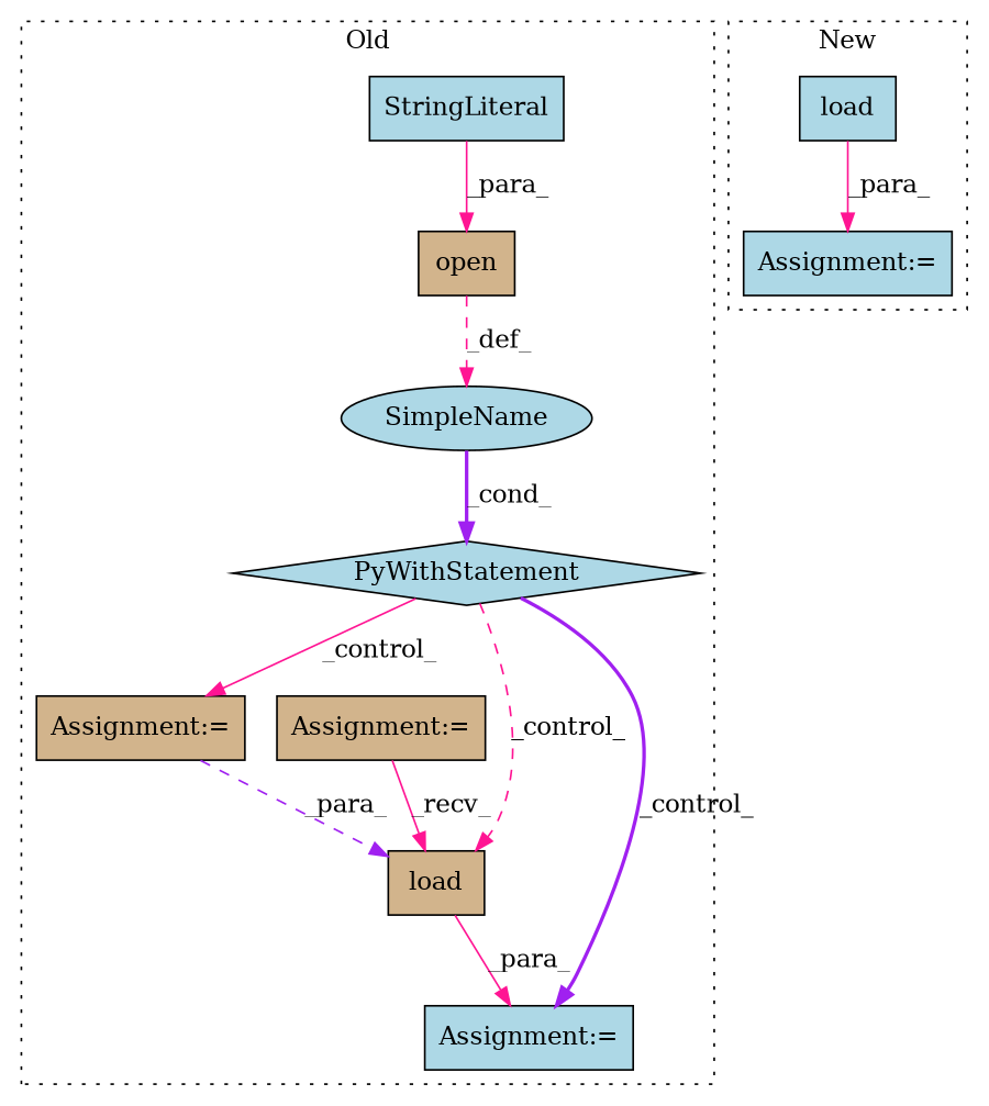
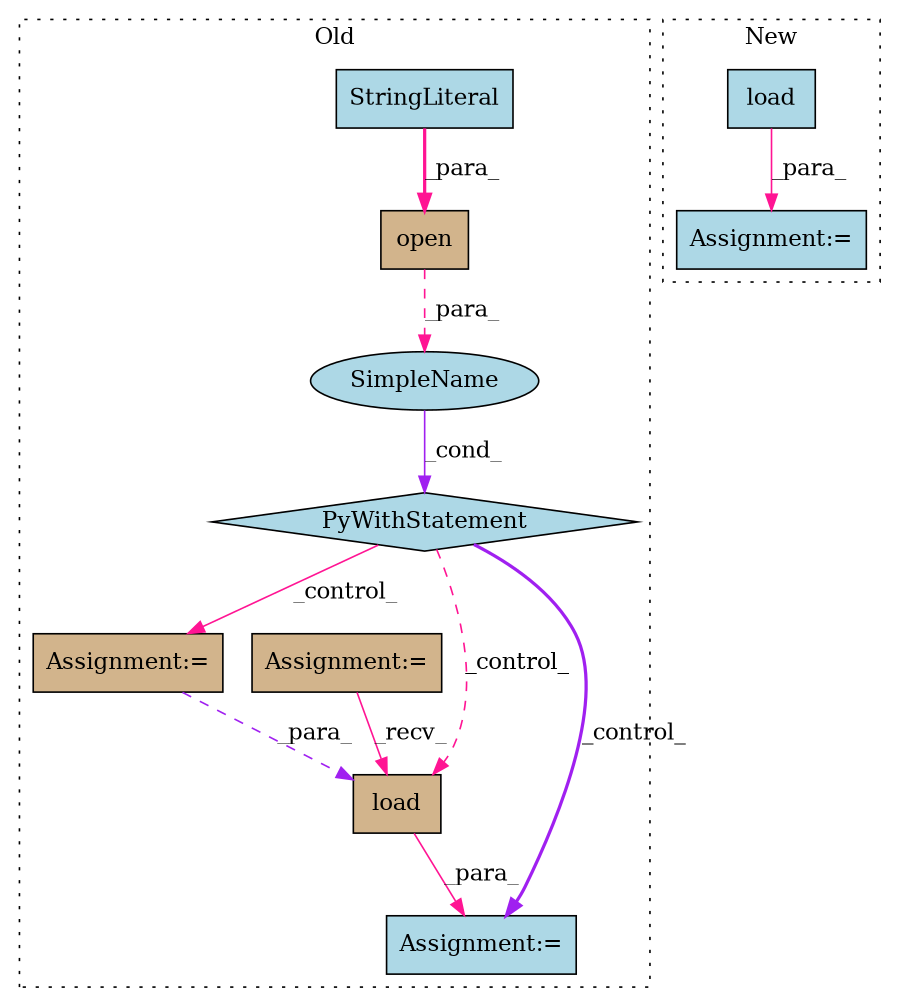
  digraph {
    node [a=7 fillcolor=lightblue l=1 shape=box style=filled]
    edge [color=deeppink style=solid]
    n1 [a=104 l="10,2" label=PyWithStatement s="1072,1106" shape=diamond]
    n2 [fillcolor=tan label="Assignment:=" s=1123]
    n3 [a=42 label=SimpleName shape=ellipse l=""]
    n4 [label="Assignment:=" s=1142]
    n5 [a=32 fillcolor=tan l="5,1" label=load s="1150,1156"]
    n6 [a=32 fillcolor=tan l="5,1" label=open s="1082,1105"]
    n7 [a=45 l=4 label=StringLiteral s=1101]
    n8 [fillcolor=tan l=6 label="Assignment:=" s=536]
    n9 [a=32 l="5,1" label=load s="1000,1018"]
    n10 [label="Assignment:=" s=993]
    subgraph cluster_1 {
      label=Old
      style=dotted
      n1
      n2
      n3
      n4
      n5
      n6
      n7
      n8
    }
    subgraph cluster_2 {
      label=New
      style=dotted
      n9
      n10
    }
    n1 -> n2 [label=_control_]
    n1 -> n4 [color=purple label=_control_ style=bold]
    n1 -> n5 [label=_control_ style=dashed]
    n2 -> n5 [color=purple label=_para_ style=dashed]
-   n3 -> n1 [color=purple label=_cond_ style=bold]
+   n3 -> n1 [color=purple label=_cond_]
    n5 -> n4 [label=_para_]
-   n6 -> n3 [label=_def_ style=dashed]
-   n7 -> n6 [label=_para_]
+   n6 -> n3 [label=_para_ style=dashed]
+   n7 -> n6 [label=_para_ style=bold]
    n8 -> n5 [label=_recv_]
    n9 -> n10 [label=_para_]
  }
